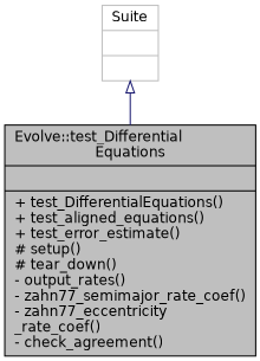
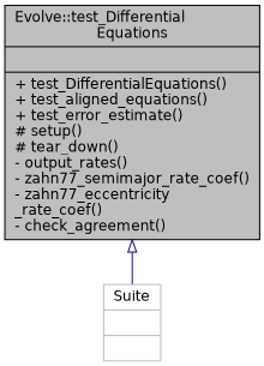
  digraph {
    node [fontname=Helvetica fontsize=12 shape=record style=filled]
    n1 [color=black fillcolor=grey75 fontcolor=black height=0.2 label="{Evolve::test_Differential\lEquations\n||+ test_DifferentialEquations()\l+ test_aligned_equations()\l+ test_error_estimate()\l# setup()\l# tear_down()\l- output_rates()\l- zahn77_semimajor_rate_coef()\l- zahn77_eccentricity\l_rate_coef()\l- check_agreement()\l}" width=0.4]
    n2 [color=grey75 fillcolor=white height=0.2 label="{Suite\n||}" width=0.4]
-   n2 -> n1 [arrowtail=onormal color=midnightblue dir=back fontname=Helvetica fontsize=12 labelfontname=Helvetica labelfontsize=12 style=solid]
+   n1 -> n2 [arrowtail=onormal color=midnightblue dir=back fontname=Helvetica fontsize=12 labelfontname=Helvetica labelfontsize=12 style=solid]
  }
